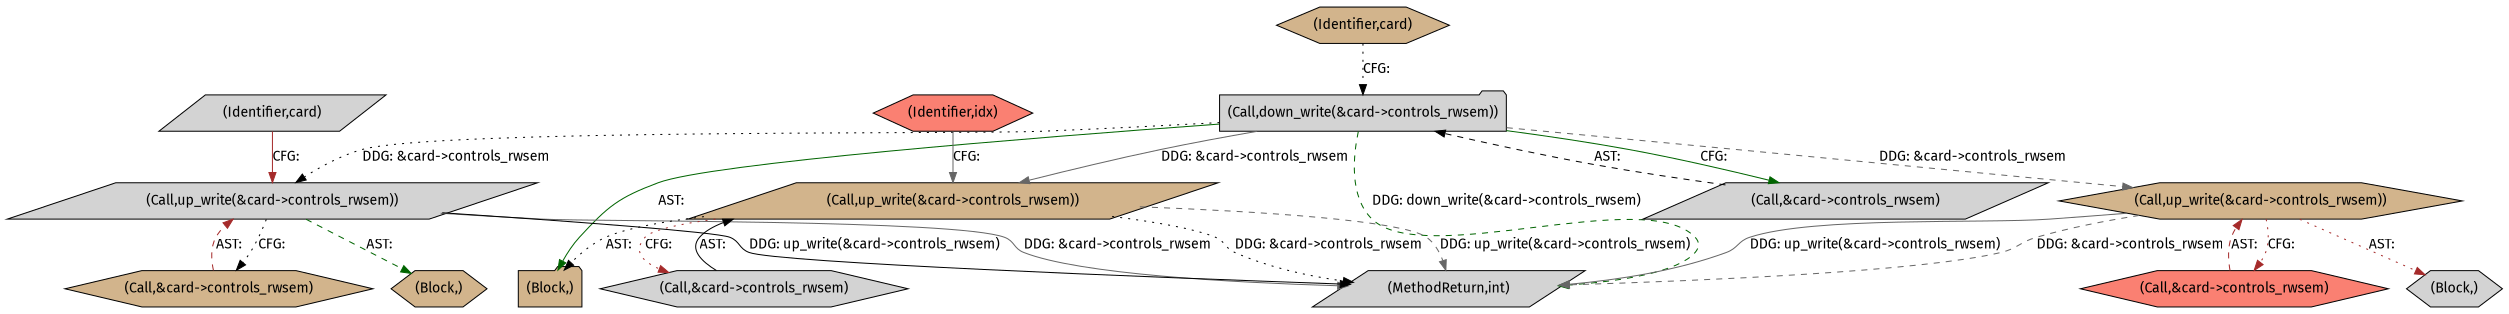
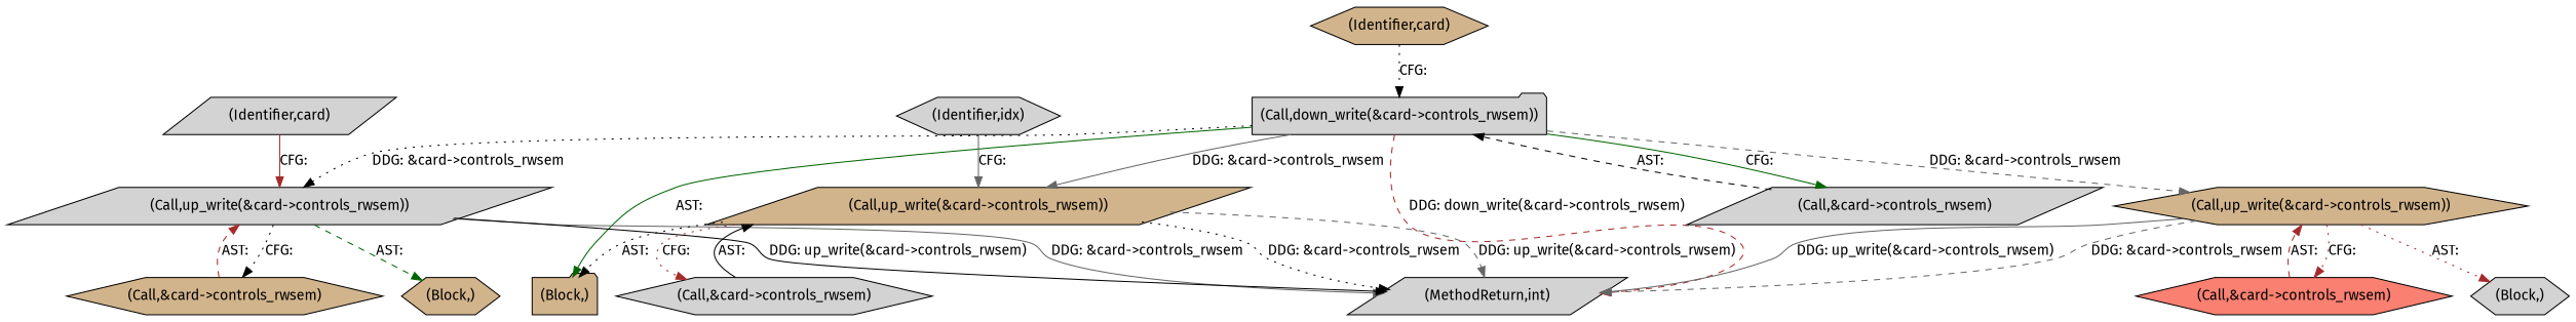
  digraph {
    fontname="Fira Sans"
    node [fillcolor=lightgrey fontname="Fira Sans" shape=hexagon style=filled]
    edge [color=black fontname="Fira Sans" style=solid]
    n1 [label="(Call,down_write(&card->controls_rwsem))" shape=folder]
    n2 [label="(Call,up_write(&card->controls_rwsem))" shape=parallelogram]
    n3 [fillcolor=tan label="(Call,up_write(&card->controls_rwsem))"]
    n4 [fillcolor=tan label="(Call,up_write(&card->controls_rwsem))" shape=parallelogram]
    n5 [label="(MethodReturn,int)" shape=parallelogram]
    n6 [label="(Call,&card->controls_rwsem)" shape=parallelogram]
    n7 [fillcolor=tan label="(Block,)" shape=folder]
    n8 [fillcolor=tan label="(Call,&card->controls_rwsem)"]
    n9 [fillcolor=tan label="(Block,)"]
    n10 [fillcolor=salmon label="(Call,&card->controls_rwsem)"]
    n11 [label="(Block,)"]
    n12 [label="(Call,&card->controls_rwsem)"]
    n13 [label="(Identifier,card)" shape=parallelogram]
    n14 [fillcolor=tan label="(Identifier,card)"]
-   n15 [fillcolor=salmon label="(Identifier,idx)"]
+   n15 [label="(Identifier,idx)"]
    n1 -> n2 [label="DDG: &card->controls_rwsem" style=dotted]
    n1 -> n3 [color=gray40 label="DDG: &card->controls_rwsem" style=dashed]
    n1 -> n4 [color=gray40 label="DDG: &card->controls_rwsem"]
-   n1 -> n5 [color=darkgreen label="DDG: down_write(&card->controls_rwsem)" style=dashed]
+   n1 -> n5 [color=brown label="DDG: down_write(&card->controls_rwsem)" style=dashed]
    n1 -> n6 [color=darkgreen label="CFG: "]
    n1 -> n7 [color=darkgreen label="AST: "]
    n2 -> n5 [color=gray40 label="DDG: &card->controls_rwsem"]
    n2 -> n5 [label="DDG: up_write(&card->controls_rwsem)"]
    n2 -> n8 [label="CFG: " style=dotted]
    n2 -> n9 [color=darkgreen label="AST: " style=dashed]
    n3 -> n5 [color=gray40 label="DDG: up_write(&card->controls_rwsem)"]
    n3 -> n5 [color=gray40 label="DDG: &card->controls_rwsem" style=dashed]
    n3 -> n10 [color=brown label="CFG: " style=dotted]
    n3 -> n11 [color=brown label="AST: " style=dotted]
    n4 -> n5 [color=gray40 label="DDG: up_write(&card->controls_rwsem)" style=dashed]
    n4 -> n5 [label="DDG: &card->controls_rwsem" style=dotted]
    n4 -> n7 [label="AST: " style=dotted]
    n4 -> n12 [color=brown label="CFG: " style=dotted]
    n6 -> n1 [label="AST: " style=dashed]
    n8 -> n2 [color=brown label="AST: " style=dashed]
    n10 -> n3 [color=brown label="AST: " style=dashed]
    n12 -> n4 [label="AST: "]
    n13 -> n2 [color=brown label="CFG: "]
    n14 -> n1 [label="CFG: " style=dotted]
    n15 -> n4 [color=gray40 label="CFG: "]
  }
